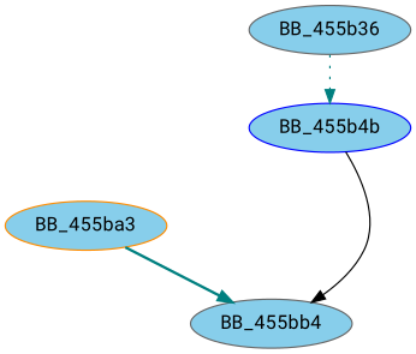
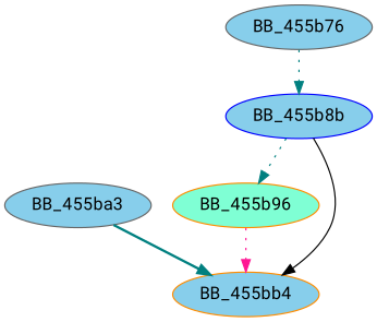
  digraph {
    fontname="Roboto Mono"
    node [color=gray40 fillcolor=skyblue fontname="Roboto Mono" style=filled]
    edge [color=teal fontname="Roboto Mono" style=dotted]
-   BB_455b8b [color=blue label=BB_455b4b]
-   BB_455b76 [label=BB_455b36]
-   BB_455bb4
-   BB_455ba3 [color=darkorange]
+   BB_455b8b [color=blue]
+   BB_455b76
+   BB_455b96 [color=darkorange fillcolor=aquamarine]
+   BB_455bb4 [color=darkorange]
+   BB_455ba3
+   BB_455b8b -> BB_455b96
    BB_455b8b -> BB_455bb4 [color=black style=solid]
    BB_455b76 -> BB_455b8b
+   BB_455b96 -> BB_455bb4 [color=deeppink]
    BB_455ba3 -> BB_455bb4 [style=bold]
  }
